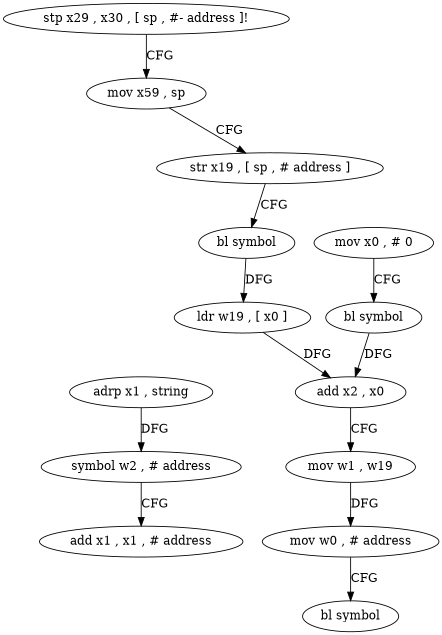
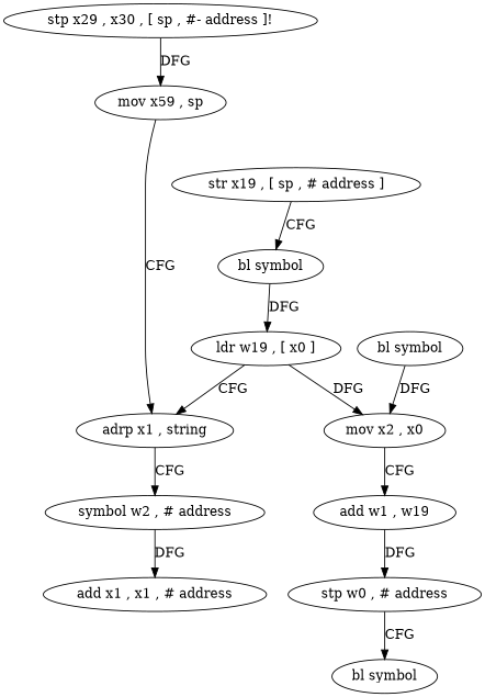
  digraph {
    fontname="DejaVu Serif"
    node [fontname="DejaVu Serif"]
    edge [fontname="DejaVu Serif"]
    n1 [label="stp x29 , x30 , [ sp , #- address ]!"]
    n2 [label="mov x59 , sp"]
    n3 [label="str x19 , [ sp , # address ]"]
    n4 [label="bl symbol"]
    n5 [label="ldr w19 , [ x0 ]"]
    n6 [label="adrp x1 , string"]
-   n7 [label="add x2 , x0"]
+   n7 [label="mov x2 , x0"]
    n8 [label="symbol w2 , # address"]
-   n9 [label="mov w1 , w19"]
-   n10 [label="mov w0 , # address"]
+   n9 [label="add w1 , w19"]
+   n10 [label="stp w0 , # address"]
    n11 [label="add x1 , x1 , # address"]
-   n12 [label="mov x0 , # 0"]
    n13 [label="bl symbol"]
    n14 [label="bl symbol"]
-   n1 -> n2 [label=CFG]
-   n2 -> n3 [label=CFG]
+   n1 -> n2 [label=DFG]
+   n2 -> n6 [label=CFG]
    n3 -> n4 [label=CFG]
    n4 -> n5 [label=DFG]
+   n5 -> n6 [label=CFG]
    n5 -> n7 [label=DFG]
-   n6 -> n8 [label=DFG]
+   n6 -> n8 [label=CFG]
    n7 -> n9 [label=CFG]
-   n8 -> n11 [label=CFG]
+   n8 -> n11 [label=DFG]
    n9 -> n10 [label=DFG]
    n10 -> n14 [label=CFG]
-   n12 -> n13 [label=CFG]
    n13 -> n7 [label=DFG]
  }
